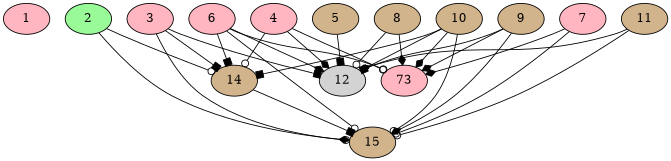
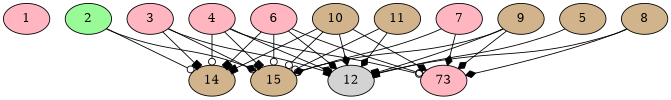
  digraph {
    node [alpha=0.15 fillcolor=tan style=filled]
    edge [arrowhead=odot]
    1 [expect_size=18999296 fillcolor=lightpink]
    2 [alpha=0.16 expect_size=52342784 fillcolor=palegreen]
    14 [alpha=0.00 expect_size=45969408]
    15 [alpha=0.17 expect_size=48036864]
    3 [alpha=0.12 expect_size=46490624 fillcolor=lightpink]
    12 [alpha=0.07 expect_size=28426240 fillcolor=lightgrey]
    4 [alpha=0.01 expect_size=26202112 fillcolor=lightpink]
    n8 [alpha=0.05 expect_size=18571264 fillcolor=lightpink label=73]
    5 [alpha=0.02 expect_size=27939840]
    6 [expect_size=5266432 fillcolor=lightpink]
    7 [alpha=0.04 expect_size=7736320 fillcolor=lightpink]
    8 [alpha=0.16 expect_size=25406464]
    9 [alpha=0.18 expect_size=45779968]
    10 [alpha=0.14 expect_size=16230400]
    11 [alpha=0.11 expect_size=39047168]
    2 -> 14
    2 -> 15 [arrowhead=diamond]
    3 -> 14 [arrowhead=box]
    3 -> 15
    3 -> 12 [arrowhead=box]
    4 -> 14
-   14 -> 15 [arrowhead=box]
+   4 -> 15 [arrowhead=box]
    4 -> 12 [arrowhead=diamond]
    4 -> n8
    5 -> 12 [arrowhead=box]
    6 -> 14 [arrowhead=box]
    6 -> 15
    6 -> 12 [arrowhead=diamond]
    6 -> n8
    7 -> 15
    7 -> n8 [arrowhead=diamond]
    8 -> 12
    8 -> n8 [arrowhead=diamond]
    9 -> 15 [arrowhead=diamond]
    9 -> 12 [arrowhead=box]
    9 -> n8 [arrowhead=diamond]
    10 -> 14 [arrowhead=box]
    10 -> 15
    10 -> 12 [arrowhead=diamond]
    10 -> n8 [arrowhead=diamond]
    11 -> 15
    11 -> 12 [arrowhead=diamond]
  }
